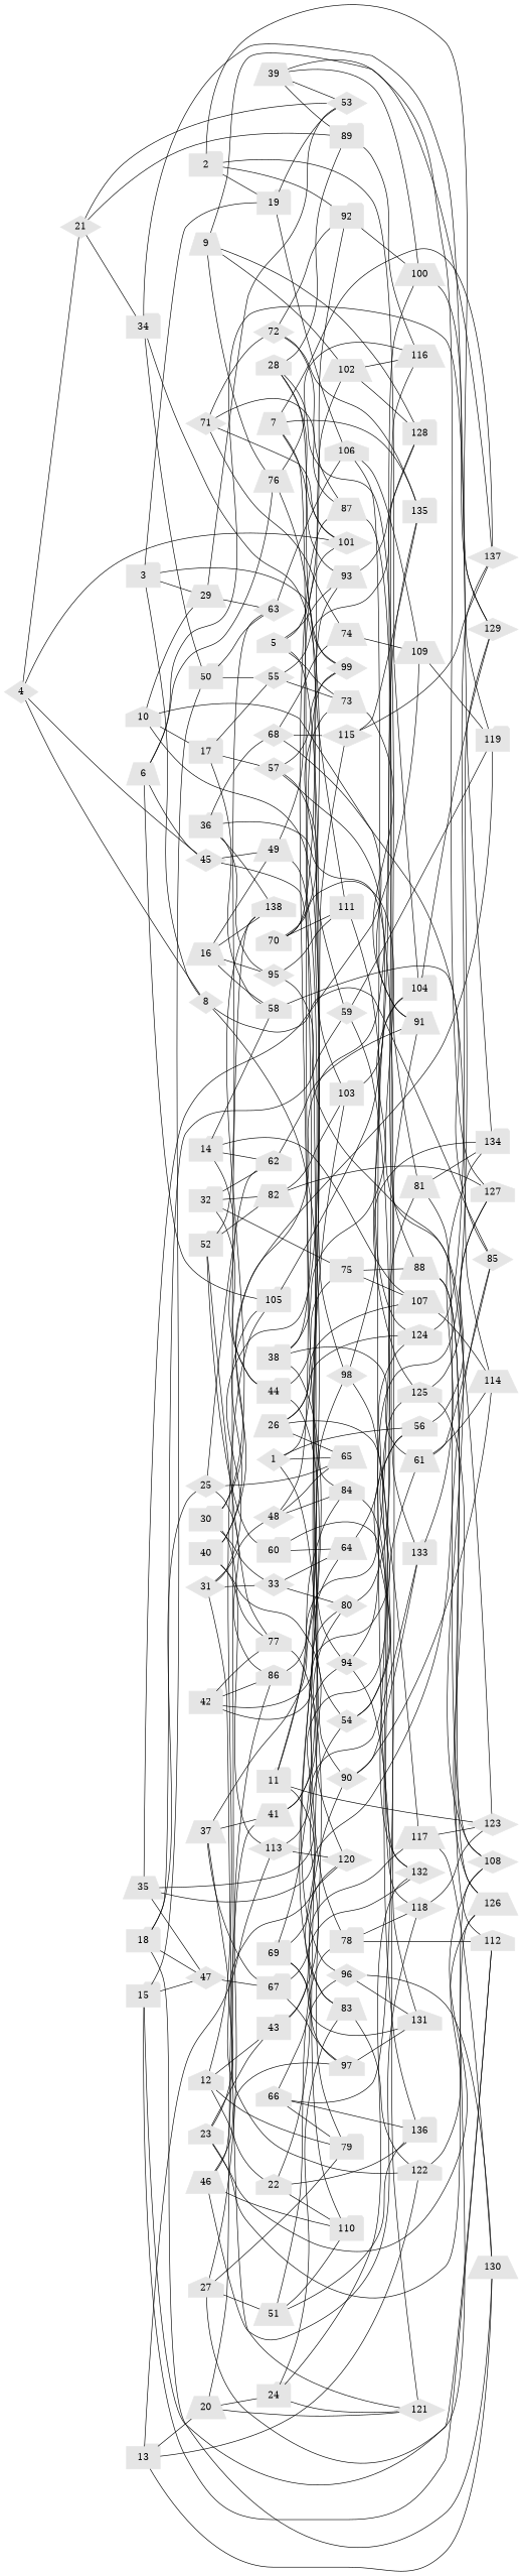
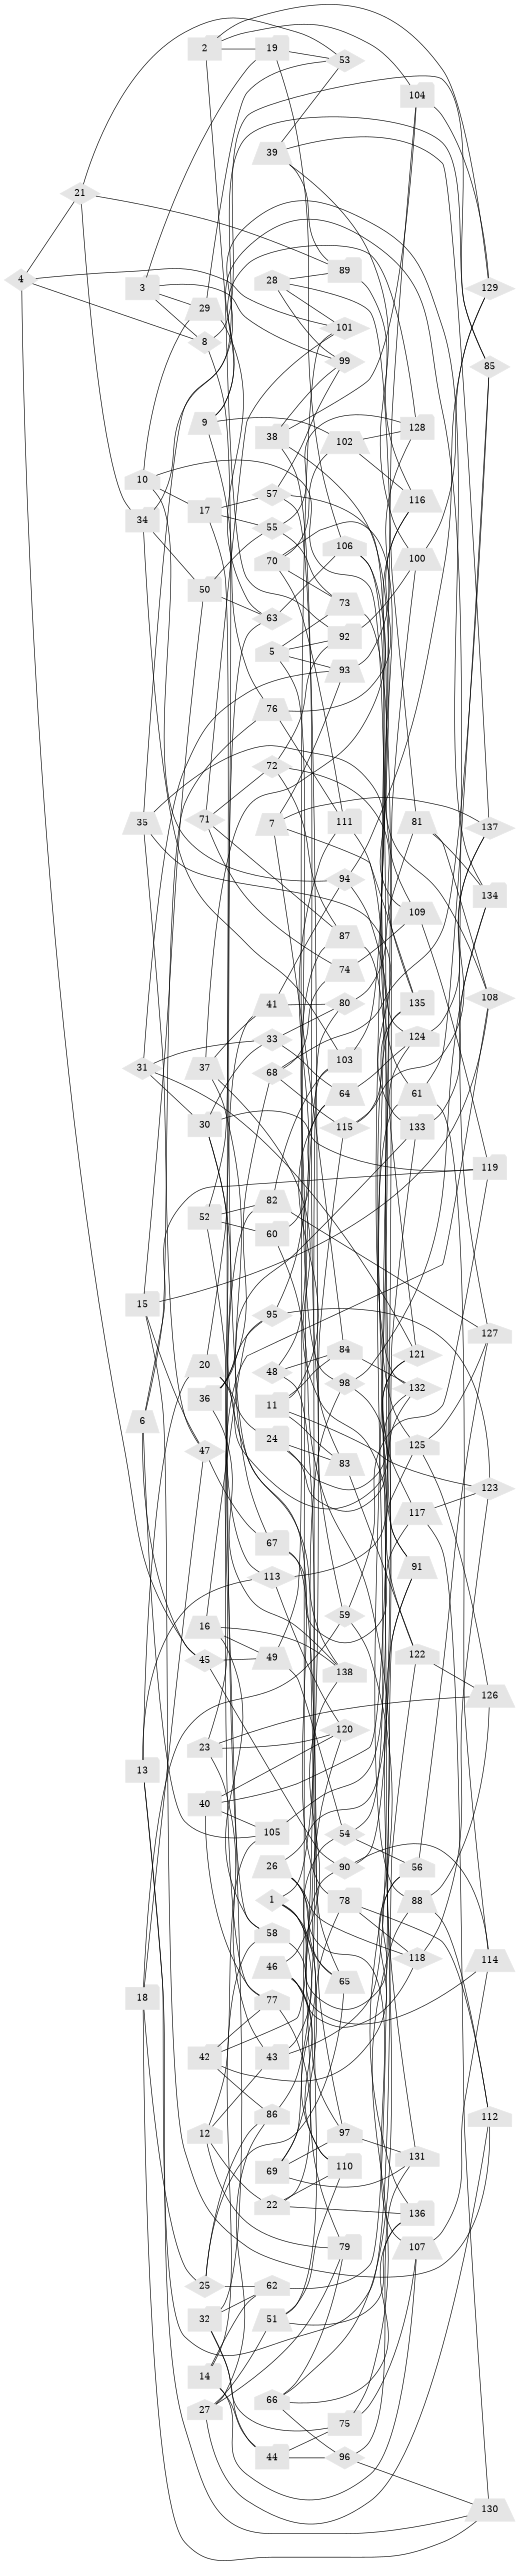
  graph {
    rankdir=LR
    node [color=gray90 shape=folder style=filled]
    1 [shape=diamond]
    56 [shape=house]
    65 [shape=trapezium]
    110
    115 [shape=diamond]
    127 [shape=house]
    135
    137 [shape=diamond]
    2
    19
    92
    104
    129 [shape=diamond]
    53 [shape=diamond]
    106 [shape=house]
    100 [shape=trapezium]
    3
    8 [shape=diamond]
    29 [shape=trapezium]
    99 [shape=diamond]
    78
    85 [shape=diamond]
    63 [shape=diamond]
    4 [shape=diamond]
    21 [shape=diamond]
    45 [shape=diamond]
    101 [shape=diamond]
    34
    89
    49 [shape=trapezium]
    90 [shape=diamond]
    5 [shape=house]
    73 [shape=trapezium]
    93 [shape=trapezium]
    98 [shape=diamond]
    91 [shape=trapezium]
    128
    134
    117 [shape=trapezium]
    6 [shape=trapezium]
    76 [shape=trapezium]
    105
    119
    116 [shape=trapezium]
    111
    7 [shape=trapezium]
    84 [shape=house]
    132 [shape=diamond]
    112 [shape=house]
    118 [shape=diamond]
    9 [shape=trapezium]
    102 [shape=trapezium]
    10 [shape=house]
    17
    94 [shape=diamond]
    58 [shape=house]
    55 [shape=diamond]
    57 [shape=diamond]
    121 [shape=diamond]
    11
    64 [shape=trapezium]
    83 [shape=trapezium]
    123 [shape=diamond]
    124 [shape=house]
    122 [shape=house]
    12 [shape=house]
    22 [shape=house]
    43
    79
    136
    54 [shape=diamond]
    20 [shape=trapezium]
    13
    113 [shape=diamond]
    130 [shape=trapezium]
    24
    41 [shape=trapezium]
    120 [shape=diamond]
    125 [shape=house]
    126 [shape=trapezium]
    14
    44
    62 [shape=house]
    107 [shape=trapezium]
    75
    96 [shape=diamond]
    114 [shape=trapezium]
    47 [shape=diamond]
    15
    50
    108 [shape=diamond]
    67
    16 [shape=trapezium]
    95 [shape=diamond]
    138 [shape=house]
    59 [shape=diamond]
    18
    25 [shape=diamond]
    86 [shape=house]
    109 [shape=trapezium]
    80 [shape=diamond]
    103
    133
    23 [shape=house]
    26 [shape=trapezium]
    27 [shape=house]
    51 [shape=trapezium]
    28 [shape=house]
    81 [shape=trapezium]
    30
    33 [shape=diamond]
    31 [shape=diamond]
    48 [shape=diamond]
    87 [shape=trapezium]
    32
    82 [shape=trapezium]
    88 [shape=trapezium]
    35 [shape=trapezium]
    36
    68 [shape=diamond]
    74 [shape=trapezium]
    37 [shape=trapezium]
    97 [shape=house]
    38
    61 [shape=trapezium]
    39 [shape=trapezium]
    40
    77 [shape=house]
    42
    131 [shape=house]
    46 [shape=trapezium]
    52
    60
    66 [shape=house]
    69
    70 [shape=house]
    71 [shape=diamond]
    72 [shape=diamond]
    1 -- 56
    1 -- 65
    1 -- 110
    1 -- 115
    56 -- 127
    115 -- 135
    115 -- 137
    2 -- 19
    2 -- 92
    2 -- 104
    2 -- 129
    19 -- 53
    19 -- 106
    92 -- 100
    104 -- 129
    106 -- 132
    106 -- 109
    100 -- 129
    3 -- 19
    3 -- 8
    3 -- 29
    3 -- 99
    8 -- 78
    8 -- 85
    29 -- 53
    29 -- 63
    78 -- 112
    78 -- 118
    63 -- 106
    4 -- 8
    4 -- 21
    4 -- 45
    4 -- 101
    21 -- 53
    21 -- 34
    21 -- 89
    45 -- 49
    45 -- 90
    34 -- 134
    34 -- 50
    34 -- 103
    89 -- 116
    49 -- 101
    49 -- 54
    90 -- 114
    90 -- 133
    5 -- 92
    5 -- 73
    5 -- 93
    5 -- 98
    73 -- 91
    93 -- 128
    98 -- 134
    98 -- 117
    117 -- 123
    117 -- 130
    6 -- 45
    6 -- 76
    6 -- 105
    6 -- 119
    76 -- 116
    76 -- 111
    105 -- 135
    111 -- 125
    7 -- 135
    7 -- 137
    7 -- 93
    7 -- 84
    84 -- 132
    118 -- 123
    9 -- 127
    9 -- 128
    9 -- 76
    9 -- 102
    102 -- 128
    102 -- 116
    10 -- 29
    10 -- 91
    10 -- 17
    10 -- 94
    17 -- 58
    17 -- 55
    17 -- 57
    94 -- 129
    94 -- 121
    58 -- 114
    55 -- 73
    55 -- 128
    57 -- 99
    57 -- 124
    57 -- 59
    11 -- 84
    11 -- 64
    11 -- 83
    11 -- 123
    64 -- 124
    83 -- 122
    124 -- 137
    122 -- 126
    12 -- 105
    12 -- 22
    12 -- 43
    12 -- 79
    22 -- 110
    22 -- 90
    22 -- 136
    43 -- 132
    43 -- 54
    54 -- 56
    54 -- 61
    20 -- 121
    20 -- 24
    20 -- 41
    13 -- 122
    13 -- 20
    13 -- 113
    13 -- 130
    113 -- 120
    113 -- 125
    24 -- 132
    24 -- 121
    24 -- 83
    41 -- 94
    41 -- 80
    125 -- 127
    125 -- 126
    14 -- 58
    14 -- 44
    14 -- 62
    14 -- 107
    44 -- 75
    44 -- 96
    62 -- 91
    107 -- 114
    75 -- 107
    75 -- 88
    96 -- 130
    96 -- 131
    47 -- 67
    15 -- 112
    15 -- 47
    15 -- 50
    15 -- 108
    50 -- 63
    50 -- 55
    67 -- 117
    67 -- 97
    16 -- 49
    16 -- 58
    16 -- 95
    16 -- 138
    95 -- 111
    95 -- 123
    59 -- 119
    59 -- 136
    18 -- 130
    18 -- 47
    18 -- 59
    18 -- 25
    25 -- 65
    25 -- 62
    25 -- 86
    86 -- 98
    109 -- 119
    80 -- 81
    103 -- 104
    133 -- 134
    23 -- 43
    23 -- 120
    23 -- 126
    23 -- 108
    26 -- 65
    26 -- 118
    26 -- 124
    26 -- 107
    27 -- 112
    27 -- 79
    27 -- 86
    27 -- 51
    51 -- 110
    51 -- 78
    51 -- 136
    28 -- 99
    28 -- 101
    28 -- 89
    28 -- 81
    81 -- 134
    81 -- 108
    30 -- 119
    30 -- 113
    30 -- 138
    30 -- 33
    33 -- 64
    33 -- 80
    31 -- 93
    31 -- 121
    31 -- 33
-   31 -- 48
+   31 -- 30
    48 -- 65
    48 -- 84
    48 -- 87
    87 -- 88
    32 -- 44
    32 -- 62
    32 -- 75
    32 -- 82
    82 -- 127
    82 -- 103
    88 -- 112
    88 -- 126
    35 -- 85
    35 -- 47
    35 -- 109
    35 -- 133
    36 -- 95
    36 -- 138
    36 -- 133
    36 -- 68
    68 -- 115
    68 -- 85
    68 -- 74
    74 -- 109
    37 -- 116
    37 -- 122
    37 -- 41
    37 -- 67
    97 -- 131
    38 -- 104
    38 -- 99
    38 -- 83
    38 -- 61
    61 -- 85
    61 -- 114
    39 -- 137
    39 -- 53
    39 -- 100
    39 -- 89
    40 -- 100
    40 -- 105
    40 -- 120
    40 -- 77
    77 -- 79
    42 -- 56
    42 -- 86
    42 -- 80
    42 -- 77
    46 -- 110
    46 -- 118
    46 -- 138
    46 -- 97
    52 -- 63
    52 -- 82
    52 -- 77
    52 -- 60
    60 -- 64
    60 -- 131
    66 -- 91
    66 -- 79
    66 -- 136
    66 -- 96
    69 -- 120
    69 -- 103
    69 -- 97
    69 -- 131
    70 -- 73
    70 -- 111
    70 -- 102
    70 -- 108
    71 -- 101
    71 -- 87
    71 -- 74
    71 -- 72
    72 -- 135
    72 -- 92
    72 -- 87
  }
